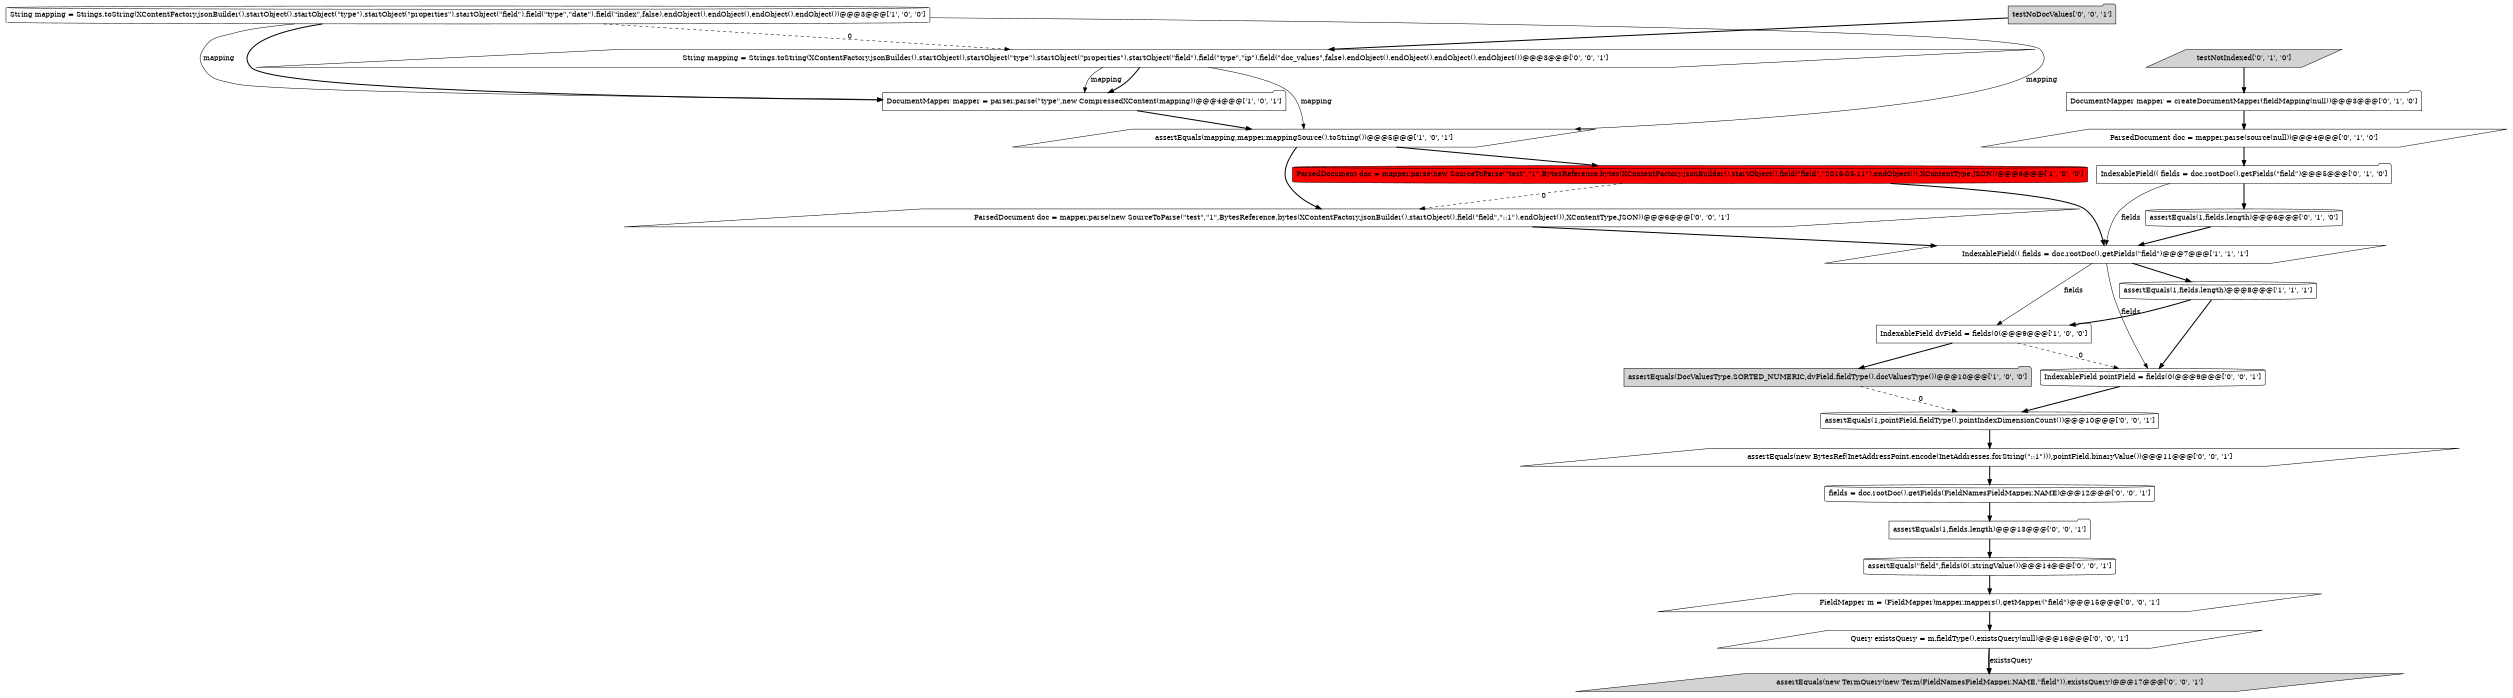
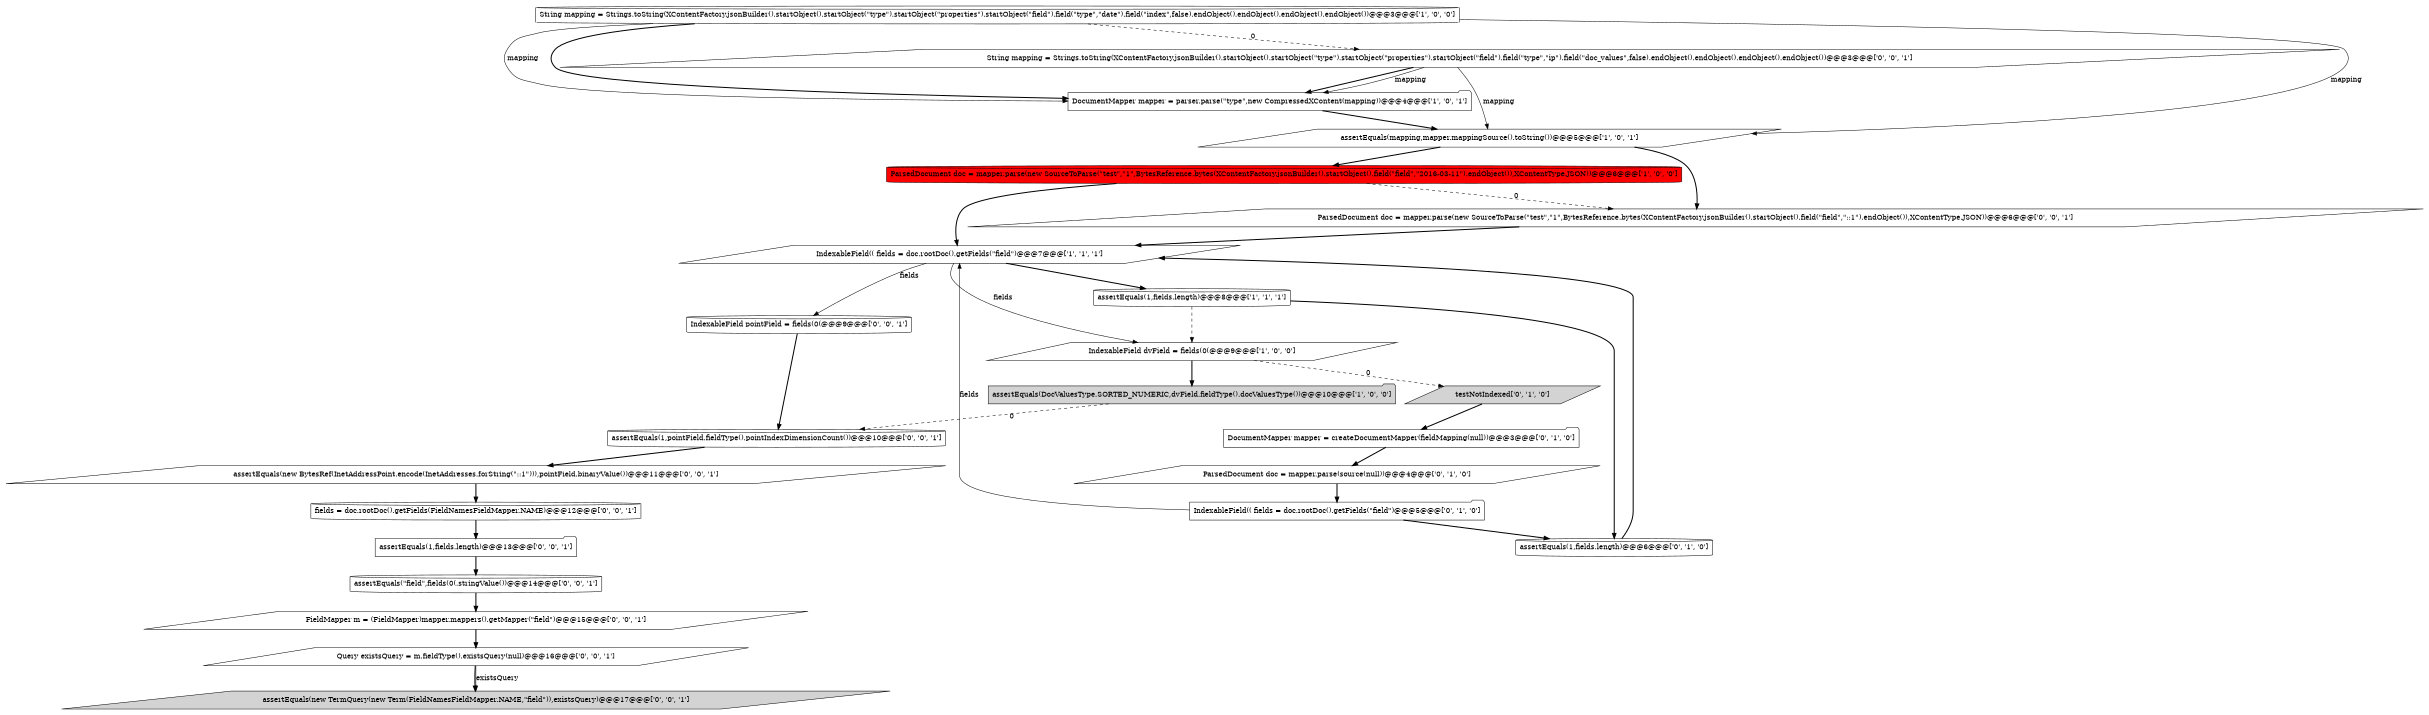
  digraph {
    node [fillcolor=white shape=parallelogram style=filled]
    edge [style=bold]
    n1 [fillcolor=lightgray label="assertEquals(DocValuesType.SORTED_NUMERIC,dvField.fieldType().docValuesType())@@@10@@@['1', '0', '0']" shape=folder]
    n2 [label="assertEquals(1,pointField.fieldType().pointIndexDimensionCount())@@@10@@@['0', '0', '1']" shape=cylinder]
    n3 [label="assertEquals(new BytesRef(InetAddressPoint.encode(InetAddresses.forString(\"::1\"))),pointField.binaryValue())@@@11@@@['0', '0', '1']"]
    n4 [label="IndexableField(( fields = doc.rootDoc().getFields(\"field\")@@@7@@@['1', '1', '1']"]
    n5 [label="IndexableField pointField = fields(0(@@@9@@@['0', '0', '1']" shape=cylinder]
    n6 [label="assertEquals(1,fields.length)@@@8@@@['1', '1', '1']" shape=cylinder]
-   n7 [label="IndexableField dvField = fields(0(@@@9@@@['1', '0', '0']" shape=folder]
+   n7 [label="IndexableField dvField = fields(0(@@@9@@@['1', '0', '0']"]
    n8 [fillcolor=red label="ParsedDocument doc = mapper.parse(new SourceToParse(\"test\",\"1\",BytesReference.bytes(XContentFactory.jsonBuilder().startObject().field(\"field\",\"2016-03-11\").endObject()),XContentType.JSON))@@@6@@@['1', '0', '0']" shape=cylinder]
    n9 [label="ParsedDocument doc = mapper.parse(new SourceToParse(\"test\",\"1\",BytesReference.bytes(XContentFactory.jsonBuilder().startObject().field(\"field\",\"::1\").endObject()),XContentType.JSON))@@@6@@@['0', '0', '1']"]
    n10 [fillcolor=lightgray label="testNotIndexed['0', '1', '0']"]
    n11 [label="DocumentMapper mapper = createDocumentMapper(fieldMapping(null))@@@3@@@['0', '1', '0']" shape=folder]
    n12 [label="ParsedDocument doc = mapper.parse(source(null))@@@4@@@['0', '1', '0']"]
    n13 [label="assertEquals(1,fields.length)@@@6@@@['0', '1', '0']" shape=cylinder]
    n14 [label="String mapping = Strings.toString(XContentFactory.jsonBuilder().startObject().startObject(\"type\").startObject(\"properties\").startObject(\"field\").field(\"type\",\"date\").field(\"index\",false).endObject().endObject().endObject().endObject())@@@3@@@['1', '0', '0']" shape=cylinder]
    n15 [label="String mapping = Strings.toString(XContentFactory.jsonBuilder().startObject().startObject(\"type\").startObject(\"properties\").startObject(\"field\").field(\"type\",\"ip\").field(\"doc_values\",false).endObject().endObject().endObject().endObject())@@@3@@@['0', '0', '1']"]
    n16 [label="DocumentMapper mapper = parser.parse(\"type\",new CompressedXContent(mapping))@@@4@@@['1', '0', '1']" shape=folder]
    n17 [label="assertEquals(mapping,mapper.mappingSource().toString())@@@5@@@['1', '0', '1']"]
    n18 [label="fields = doc.rootDoc().getFields(FieldNamesFieldMapper.NAME)@@@12@@@['0', '0', '1']" shape=cylinder]
    n19 [label="assertEquals(1,fields.length)@@@13@@@['0', '0', '1']" shape=folder]
-   n20 [fillcolor=lightgray label="testNoDocValues['0', '0', '1']" shape=folder]
    n21 [label="Query existsQuery = m.fieldType().existsQuery(null)@@@16@@@['0', '0', '1']"]
    n22 [fillcolor=lightgray label="assertEquals(new TermQuery(new Term(FieldNamesFieldMapper.NAME,\"field\")),existsQuery)@@@17@@@['0', '0', '1']"]
    n23 [label="IndexableField(( fields = doc.rootDoc().getFields(\"field\")@@@5@@@['0', '1', '0']" shape=folder]
    n24 [label="assertEquals(\"field\",fields(0(.stringValue())@@@14@@@['0', '0', '1']" shape=cylinder]
    n25 [label="FieldMapper m = (FieldMapper)mapper.mappers().getMapper(\"field\")@@@15@@@['0', '0', '1']"]
    n1 -> n2 [label=0 style=dashed]
    n2 -> n3
    n3 -> n18
    n4 -> n5 [label=fields style=solid]
    n4 -> n6
    n4 -> n7 [label=fields style=solid]
    n5 -> n2
-   n6 -> n5
-   n6 -> n7
+   n6 -> n13
+   n6 -> n7 [style=dashed]
    n7 -> n1
-   n7 -> n5 [label=0 style=dashed]
+   n7 -> n10 [label=0 style=dashed]
    n8 -> n4
    n8 -> n9 [label=0 style=dashed]
    n9 -> n4
    n10 -> n11
    n11 -> n12
    n12 -> n23
    n13 -> n4
    n14 -> n15 [label=0 style=dashed]
    n14 -> n16 [label=mapping style=solid]
    n14 -> n16
    n14 -> n17 [label=mapping style=solid]
    n15 -> n16
    n15 -> n16 [label=mapping style=solid]
    n15 -> n17 [label=mapping style=solid]
    n16 -> n17
    n17 -> n8
    n17 -> n9
    n18 -> n19
    n19 -> n24
-   n20 -> n15
    n21 -> n22
    n21 -> n22 [label=existsQuery style=solid]
    n23 -> n4 [label=fields style=solid]
    n23 -> n13
    n24 -> n25
    n25 -> n21
  }
